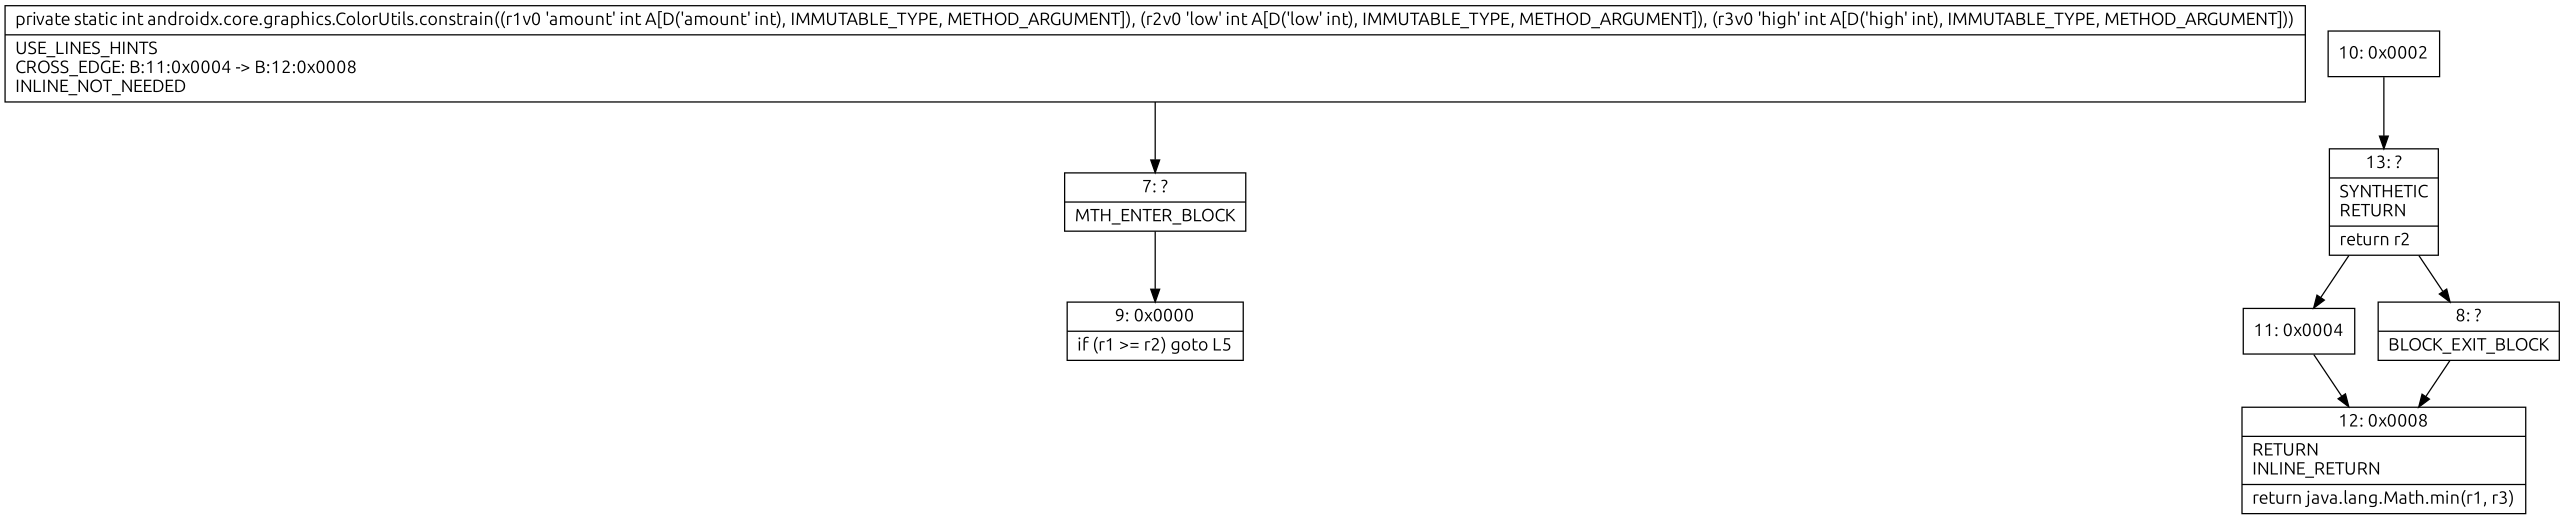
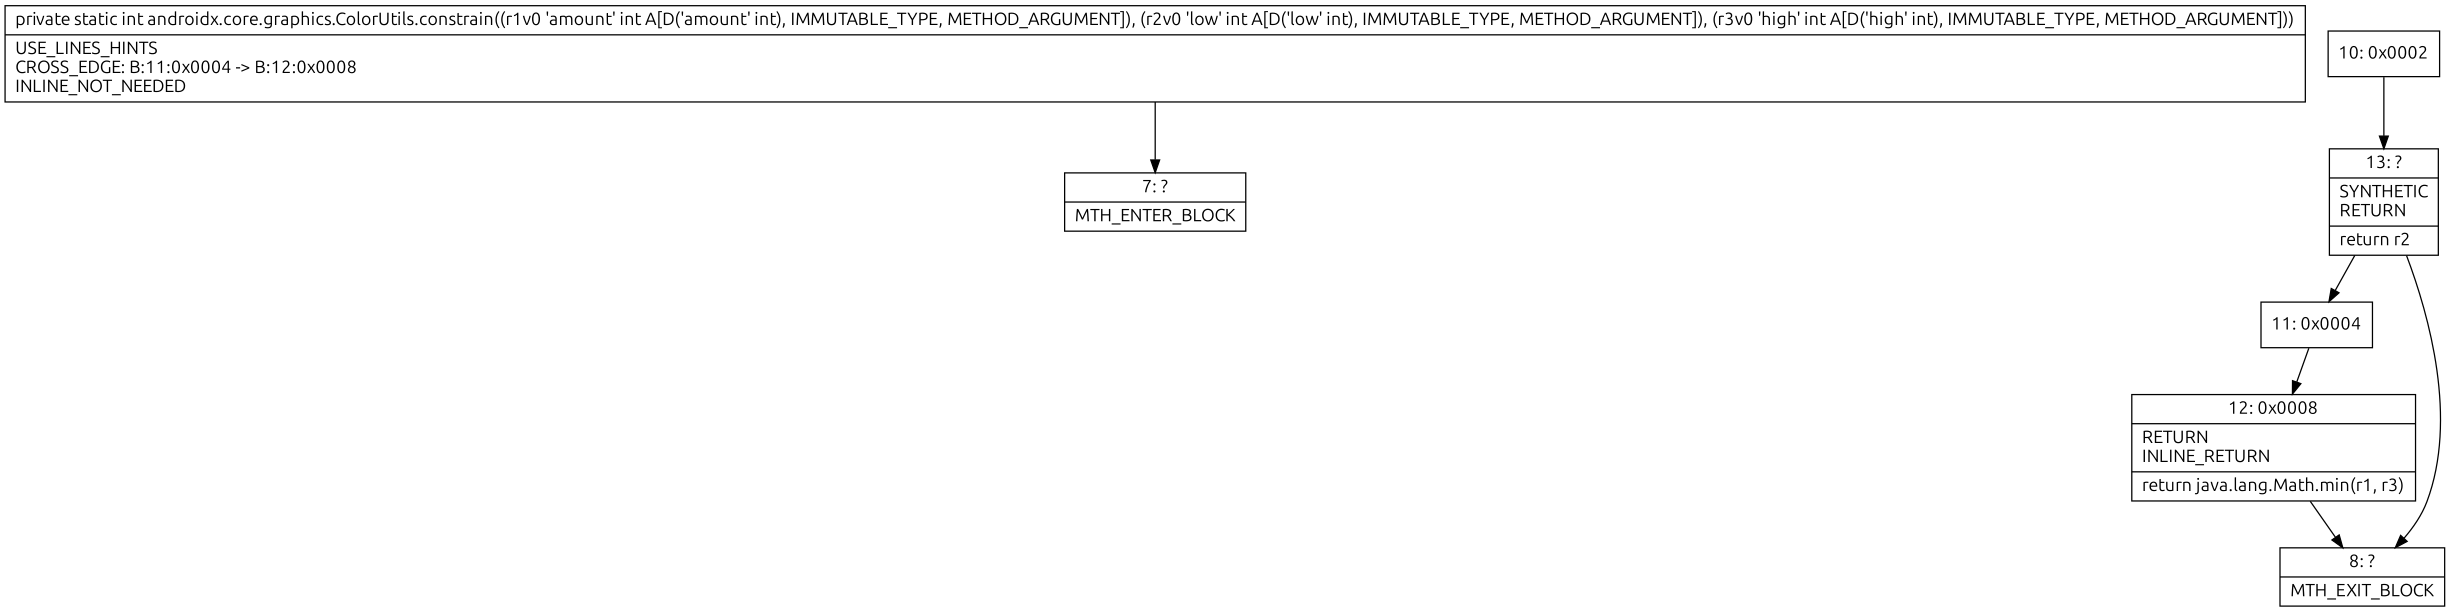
  digraph {
    fontname=Ubuntu
    node [fontname=Ubuntu shape=record]
    edge [fontname=Ubuntu]
    n1 [label="{7\:\ ?|MTH_ENTER_BLOCK\l}"]
-   n2 [label="{9\:\ 0x0000|if (r1 \>= r2) goto L5\l}"]
    n3 [label="{10\:\ 0x0002}"]
    n4 [label="{13\:\ ?|SYNTHETIC\lRETURN\l|return r2\l}"]
    n5 [label="{11\:\ 0x0004}"]
    n6 [label="{12\:\ 0x0008|RETURN\lINLINE_RETURN\l|return java.lang.Math.min(r1, r3)\l}"]
-   n7 [label="{8\:\ ?|BLOCK_EXIT_BLOCK\l}"]
+   n7 [label="{8\:\ ?|MTH_EXIT_BLOCK\l}"]
    n8 [label="{private static int androidx.core.graphics.ColorUtils.constrain((r1v0 'amount' int A[D('amount' int), IMMUTABLE_TYPE, METHOD_ARGUMENT]), (r2v0 'low' int A[D('low' int), IMMUTABLE_TYPE, METHOD_ARGUMENT]), (r3v0 'high' int A[D('high' int), IMMUTABLE_TYPE, METHOD_ARGUMENT]))  | USE_LINES_HINTS\lCROSS_EDGE: B:11:0x0004 \-\> B:12:0x0008\lINLINE_NOT_NEEDED\l}"]
-   n1 -> n2
    n3 -> n4
    n4 -> n5
    n4 -> n7
    n5 -> n6
-   n7 -> n6
+   n6 -> n7
    n8 -> n1
  }
